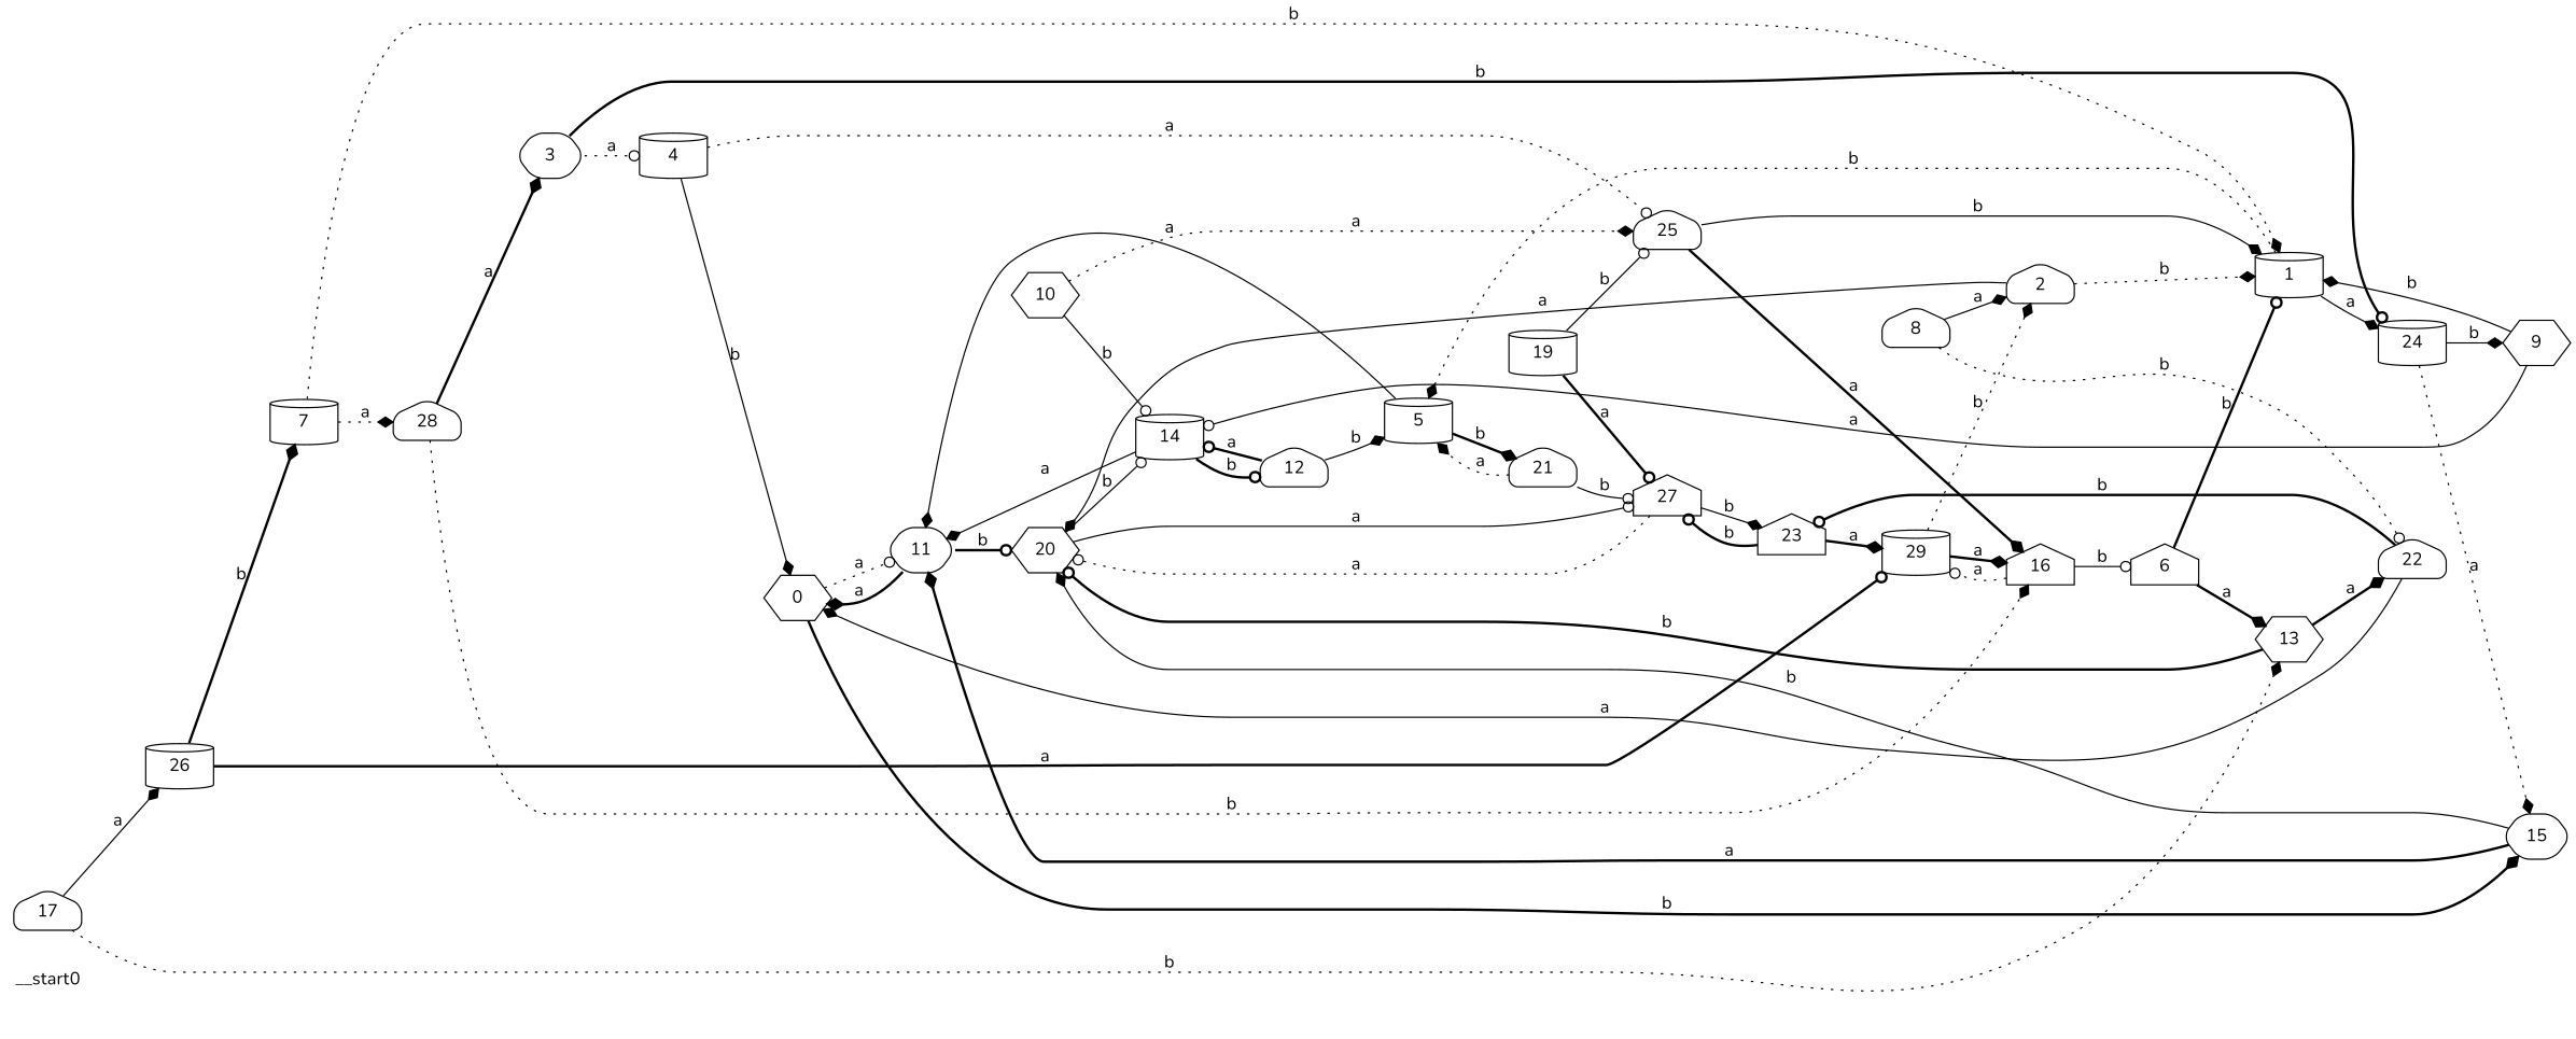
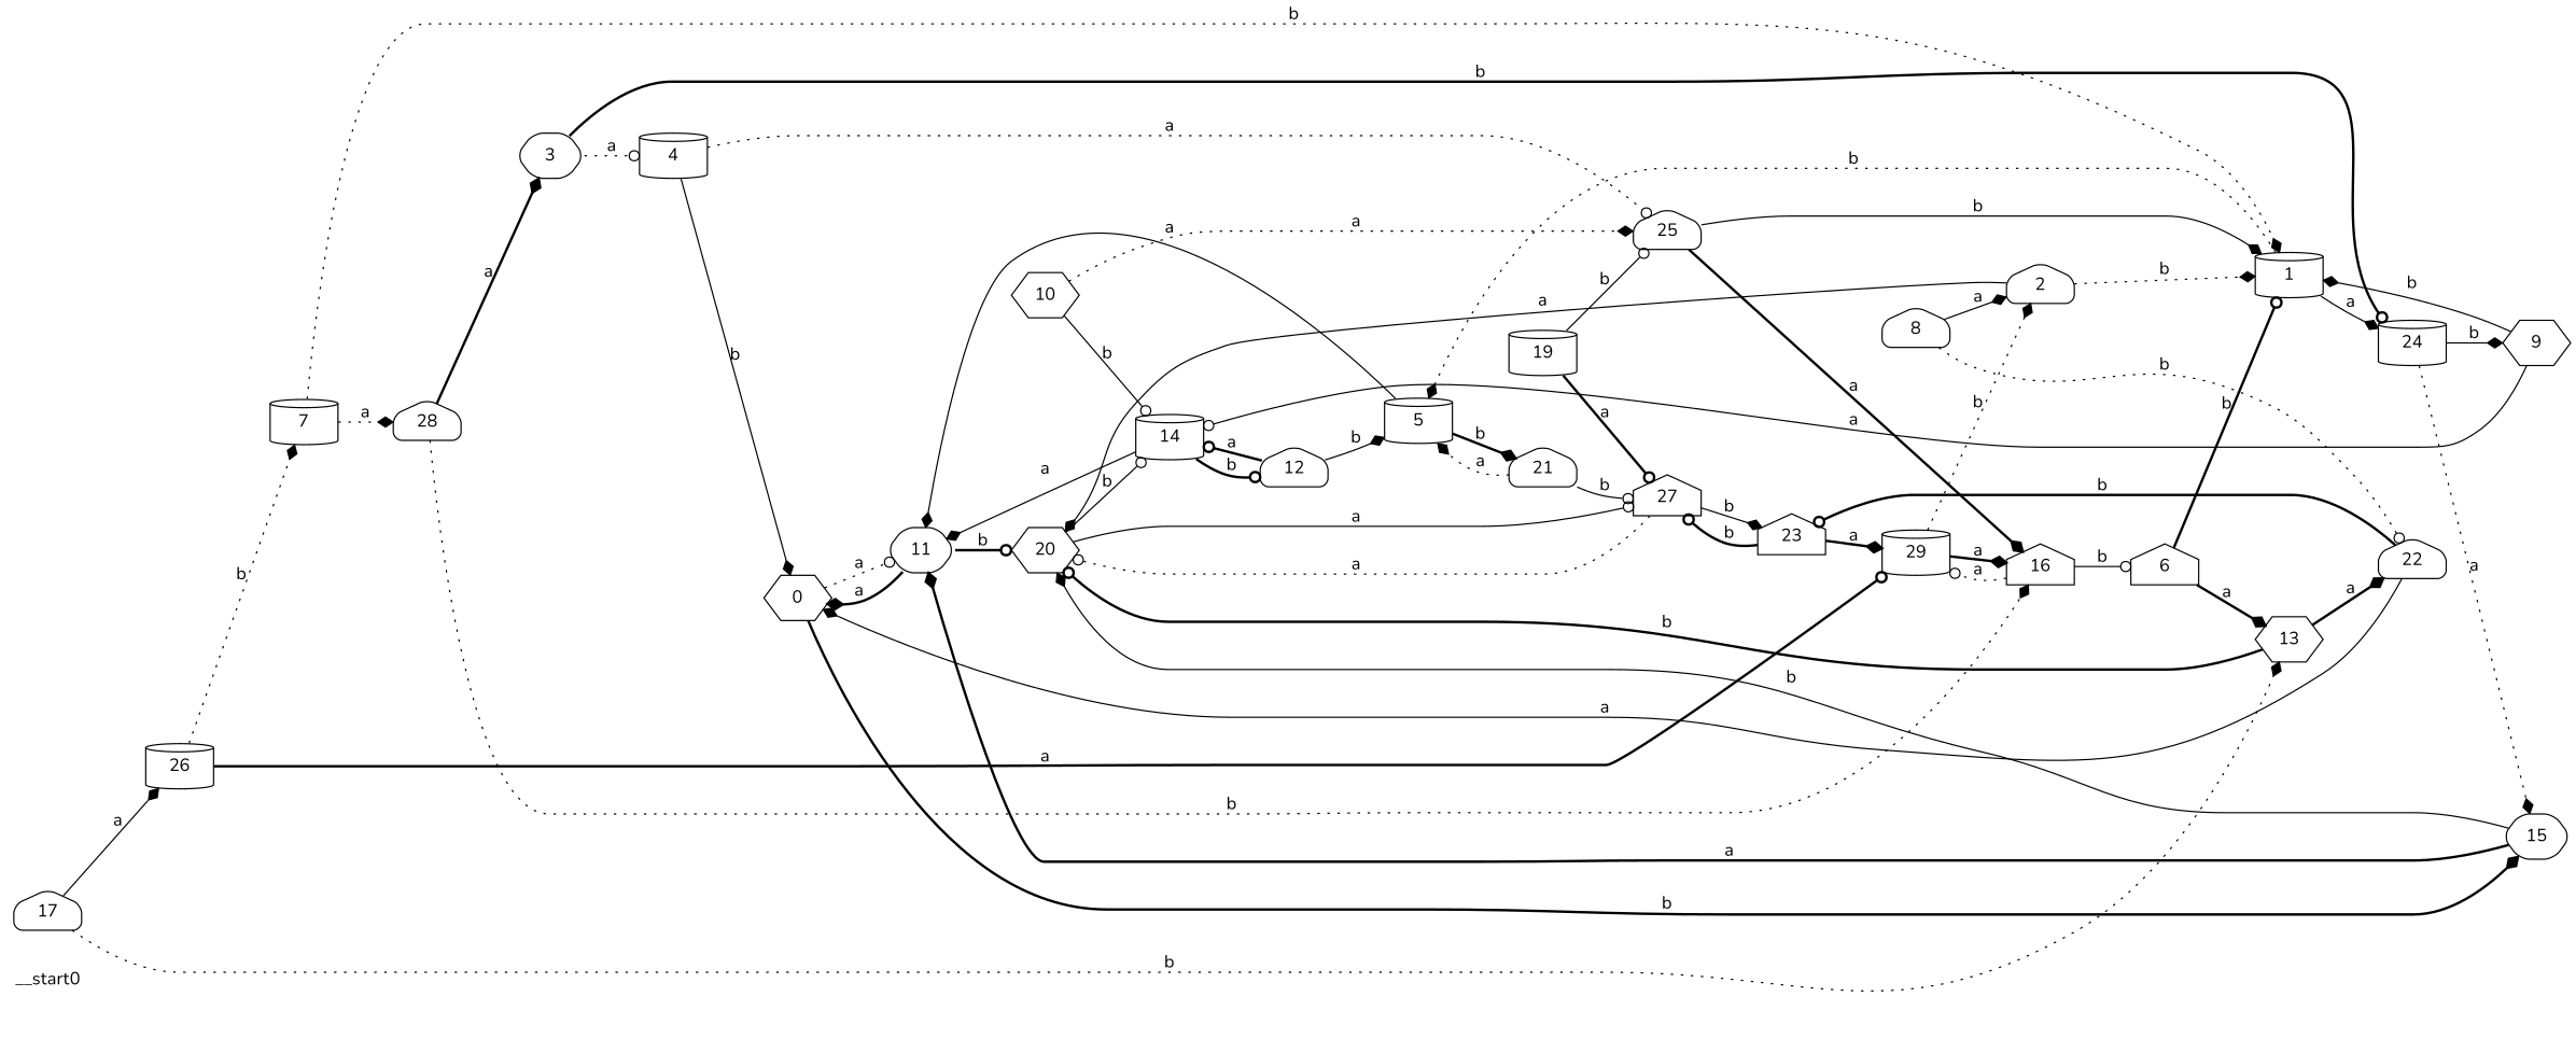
  digraph {
    fontname=Nunito
    rankdir=LR
    node [fontname=Nunito shape=house color=black fillcolor=white style="rounded,filled"]
    edge [arrowhead=diamond fontname=Nunito style=bold]
    __start0 [shape=none color="" fillcolor="" style=""]
    n2 [label=0 shape=hexagon style=filled]
    n3 [label=11 shape=hexagon]
    n4 [label=15 shape=hexagon]
    n5 [label=20 shape=hexagon style=filled]
    n6 [label=1 shape=cylinder style=filled]
    n7 [label=5 shape=cylinder style=filled]
    n8 [label=24 shape=cylinder]
    n9 [label=21]
    n10 [label=9 shape=hexagon style=filled]
    n11 [label=2]
    n12 [label=14 shape=cylinder style=filled]
    n13 [label=27 style=filled]
    n14 [label=3 shape=hexagon]
    n15 [label=4 shape=cylinder]
    n16 [label=25]
    n17 [label=16 style=filled]
    n18 [label=6 style=filled]
    n19 [label=13 shape=hexagon style=filled]
    n20 [label=22]
    n21 [label=7 shape=cylinder style=filled]
    n22 [label=28]
    n23 [label=8]
    n24 [label=23 style=filled]
    n25 [label=12]
    n26 [label=10 shape=hexagon style=filled]
    n27 [label=29 shape=cylinder]
    n28 [label=17]
    n29 [label=26 shape=cylinder]
    n30 [label=19 shape=cylinder]
    n2 -> n3 [arrowhead=odot label=a style=dotted]
    n2 -> n4 [label=b]
    n3 -> n2 [label=a]
    n3 -> n5 [arrowhead=odot label=b]
    n4 -> n3 [label=a]
    n4 -> n5 [label=b style=solid]
    n5 -> n12 [arrowhead=odot label=b style=solid]
    n5 -> n13 [arrowhead=odot label=a style=solid]
    n6 -> n7 [label=b style=dotted]
    n6 -> n8 [label=a style=solid]
    n7 -> n3 [label=a style=solid]
    n7 -> n9 [label=b]
    n8 -> n4 [label=a style=dotted]
    n8 -> n10 [label=b style=solid]
    n9 -> n7 [label=a style=dotted]
    n9 -> n13 [arrowhead=odot label=b style=solid]
    n10 -> n6 [label=b style=solid]
    n10 -> n12 [arrowhead=odot label=a style=solid]
    n11 -> n5 [label=a style=solid]
    n11 -> n6 [label=b style=dotted]
    n12 -> n3 [label=a style=solid]
    n12 -> n25 [arrowhead=odot label=b]
    n13 -> n5 [arrowhead=odot label=a style=dotted]
    n13 -> n24 [label=b style=solid]
    n14 -> n8 [arrowhead=odot label=b]
    n14 -> n15 [arrowhead=odot label=a style=dotted]
    n15 -> n2 [label=b style=solid]
    n15 -> n16 [arrowhead=odot label=a style=dotted]
    n16 -> n6 [label=b style=solid]
    n16 -> n17 [label=a]
    n17 -> n18 [arrowhead=odot label=b style=solid]
    n17 -> n27 [arrowhead=odot label=a style=dotted]
    n18 -> n6 [arrowhead=odot label=b]
    n18 -> n19 [label=a]
    n19 -> n5 [arrowhead=odot label=b]
    n19 -> n20 [label=a]
    n20 -> n2 [label=a style=solid]
    n20 -> n24 [arrowhead=odot label=b]
    n21 -> n6 [label=b style=dotted]
    n21 -> n22 [label=a style=dotted]
    n22 -> n14 [label=a]
    n22 -> n17 [label=b style=dotted]
    n23 -> n11 [label=a style=solid]
    n23 -> n20 [arrowhead=odot label=b style=dotted]
    n24 -> n13 [arrowhead=odot label=b]
    n24 -> n27 [label=a]
    n25 -> n7 [label=b style=solid]
    n25 -> n12 [arrowhead=odot label=a]
    n26 -> n12 [arrowhead=odot label=b style=solid]
    n26 -> n16 [label=a style=dotted]
    n27 -> n11 [label=b style=dotted]
    n27 -> n17 [label=a]
    n28 -> n19 [label=b style=dotted]
    n28 -> n29 [label=a style=solid]
-   n29 -> n21 [label=b]
+   n29 -> n21 [label=b style=dotted]
    n29 -> n27 [arrowhead=odot label=a]
    n30 -> n13 [arrowhead=odot label=a]
    n30 -> n16 [arrowhead=odot label=b style=solid]
  }
